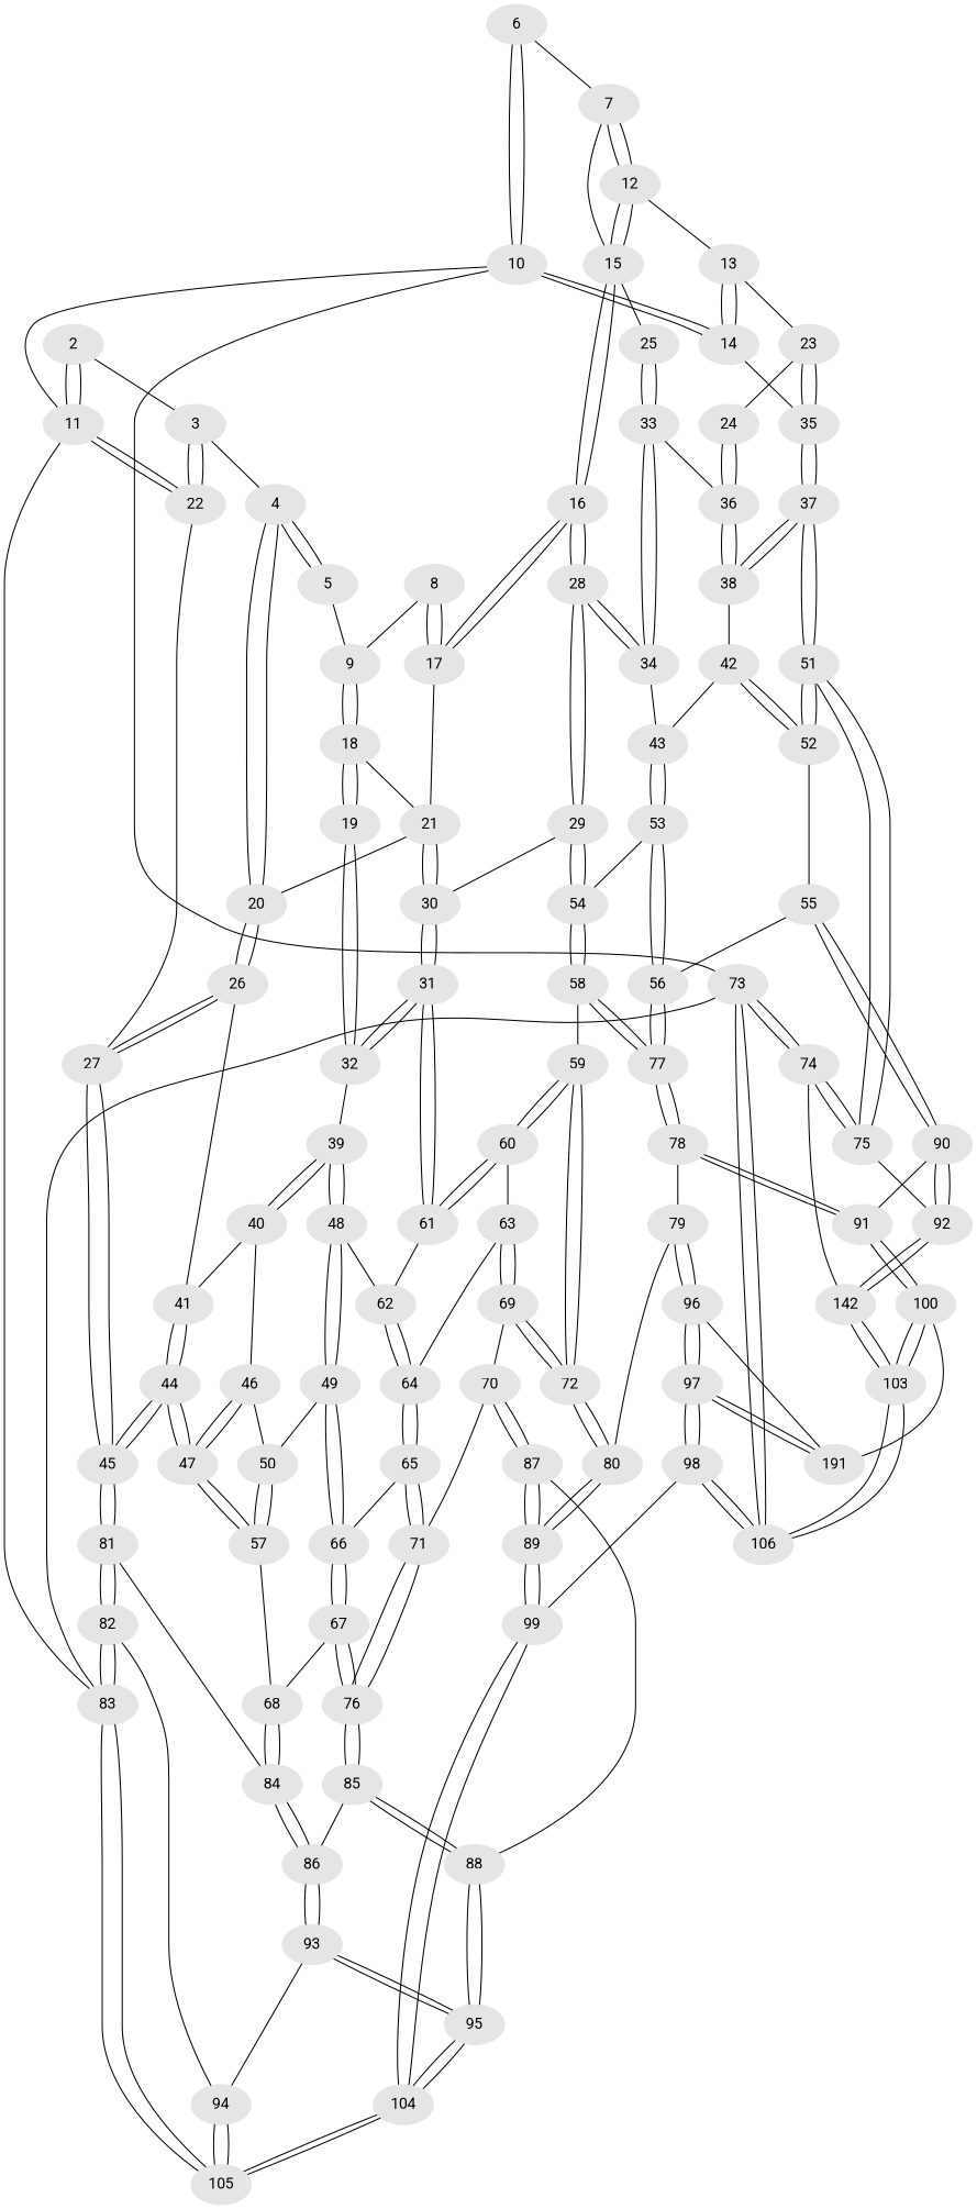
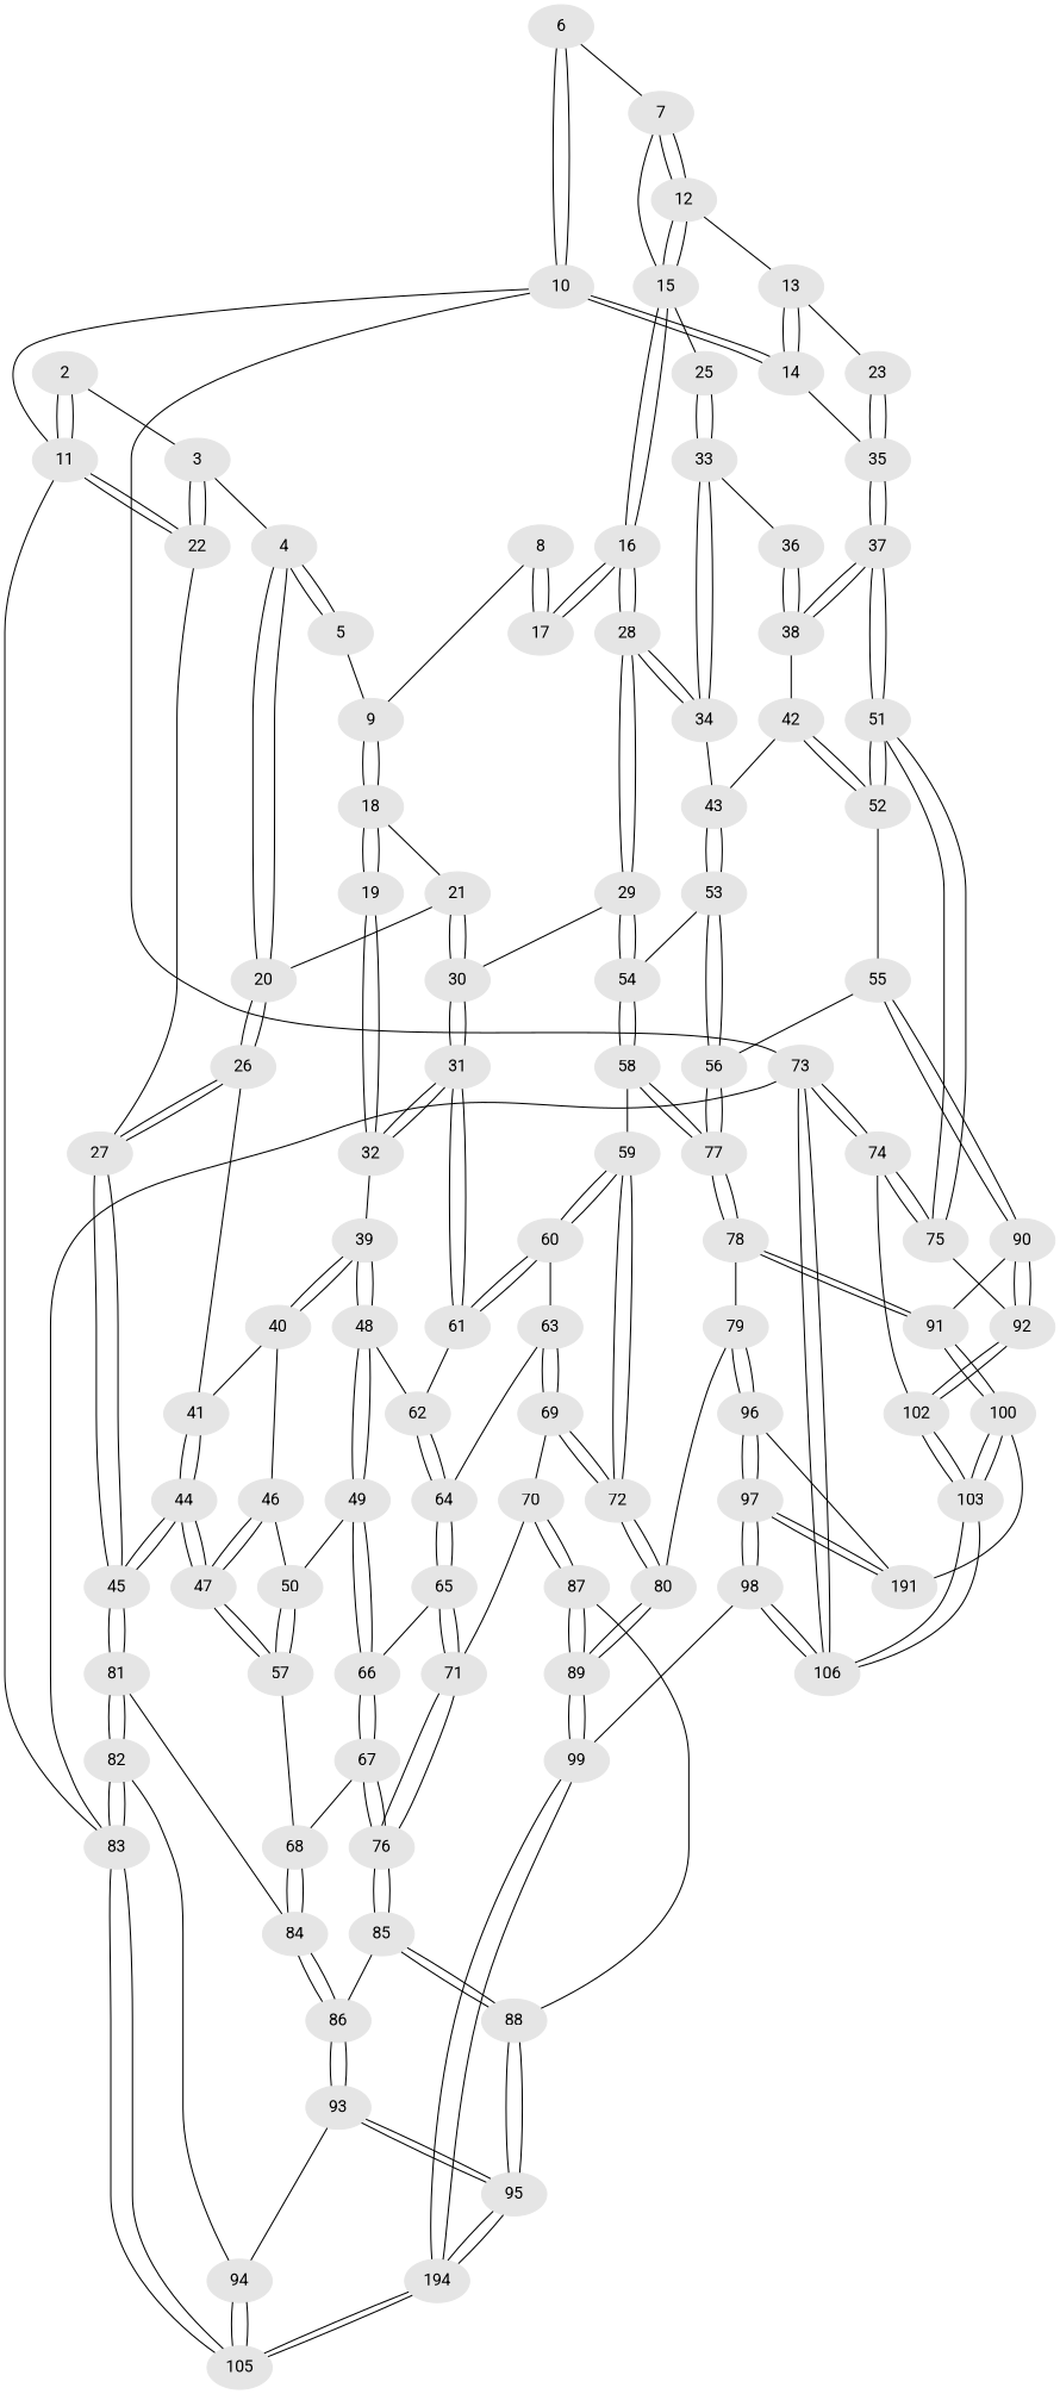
  graph {
    fontname=Roboto
    node [color=gray90 fontname=Roboto style=filled]
    edge [fontname=Roboto]
    2
    3
    11
    6
    7
    10
    4
    22
    83
    5
    20
    27
    9
    26
    18
    12
    15
    14
    73
    8
    17
    13
    21
    19
    35
    74
    106
    105
    23
    16
    25
-   24
    37
    28
    33
    29
    34
    30
    32
    39
    41
    31
    45
    36
    38
    44
    81
    54
    43
    58
    61
    62
    40
    48
    53
    51
    42
    52
    75
    46
    49
    47
    50
    55
    56
    57
    84
    82
    68
    66
    64
    67
    92
    90
    77
    59
    91
    78
    60
    72
    63
    80
    69
    65
    70
    71
    76
    85
    86
    87
    89
    88
-   102 [label=142]
+   102
    103
    79
    96
    100
    97
    n99 [label=191]
    99
    94
    93
    95
-   104
+   104 [label=194]
    98
    2 -- 3
    2 -- 11
    2 -- 11
    3 -- 4
    3 -- 22
    3 -- 22
    11 -- 22
    11 -- 22
    11 -- 83
    6 -- 7
    6 -- 10
    6 -- 10
    7 -- 12
    7 -- 12
    7 -- 15
    10 -- 11
    10 -- 14
    10 -- 14
    10 -- 73
    4 -- 5
    4 -- 5
    4 -- 20
    4 -- 20
    22 -- 27
    83 -- 105
    83 -- 105
    5 -- 9
    20 -- 26
    20 -- 26
    27 -- 45
    27 -- 45
    9 -- 18
    9 -- 18
    26 -- 27
    26 -- 27
    26 -- 41
    18 -- 21
    18 -- 19
    18 -- 19
    12 -- 15
    12 -- 15
    12 -- 13
    15 -- 16
    15 -- 16
    15 -- 25
    14 -- 35
    73 -- 83
    73 -- 74
    73 -- 74
    73 -- 106
    73 -- 106
    8 -- 9
    8 -- 17
    8 -- 17
-   17 -- 21
    13 -- 14
    13 -- 14
    13 -- 23
    21 -- 20
    21 -- 30
    21 -- 30
    19 -- 32
    19 -- 32
    35 -- 37
    35 -- 37
    74 -- 75
    74 -- 75
    74 -- 102
    23 -- 35
    23 -- 35
-   23 -- 24
    16 -- 17
    16 -- 17
    16 -- 28
    16 -- 28
    25 -- 33
    25 -- 33
-   24 -- 36
-   24 -- 36
    37 -- 38
    37 -- 38
    37 -- 51
    37 -- 51
    28 -- 29
    28 -- 29
    28 -- 34
    28 -- 34
    33 -- 34
    33 -- 34
    33 -- 36
    29 -- 30
    29 -- 54
    29 -- 54
    34 -- 43
    30 -- 31
    30 -- 31
    32 -- 39
    39 -- 40
    39 -- 40
    39 -- 48
    39 -- 48
    41 -- 44
    41 -- 44
    31 -- 32
    31 -- 32
    31 -- 61
    31 -- 61
    45 -- 81
    45 -- 81
    36 -- 38
    36 -- 38
    38 -- 42
    44 -- 45
    44 -- 45
    44 -- 47
    44 -- 47
    81 -- 84
    81 -- 82
    81 -- 82
    54 -- 58
    54 -- 58
    43 -- 53
    43 -- 53
    58 -- 77
    58 -- 77
    58 -- 59
    61 -- 62
    62 -- 64
    62 -- 64
    40 -- 41
    40 -- 46
    48 -- 62
    48 -- 49
    48 -- 49
    53 -- 54
    53 -- 56
    53 -- 56
    51 -- 52
    51 -- 52
    51 -- 75
    51 -- 75
    42 -- 43
    42 -- 52
    42 -- 52
    52 -- 55
    75 -- 92
    46 -- 47
    46 -- 47
    46 -- 50
    49 -- 50
    49 -- 66
    49 -- 66
    47 -- 57
    47 -- 57
    50 -- 57
    50 -- 57
    55 -- 56
    55 -- 90
    55 -- 90
    56 -- 77
    56 -- 77
    57 -- 68
    84 -- 86
    84 -- 86
    82 -- 83
    82 -- 83
    82 -- 94
    68 -- 84
    68 -- 84
    66 -- 67
    66 -- 67
    64 -- 65
    64 -- 65
    67 -- 68
    67 -- 76
    67 -- 76
    92 -- 102
    92 -- 102
    90 -- 92
    90 -- 92
    90 -- 91
    77 -- 78
    77 -- 78
    59 -- 60
    59 -- 60
    59 -- 72
    59 -- 72
    91 -- 100
    91 -- 100
    78 -- 91
    78 -- 91
    78 -- 79
    60 -- 61
    60 -- 61
    60 -- 63
    72 -- 80
    72 -- 80
    63 -- 64
    63 -- 69
    63 -- 69
    80 -- 89
    80 -- 89
    69 -- 72
    69 -- 72
    69 -- 70
    65 -- 66
    65 -- 71
    65 -- 71
    70 -- 71
    70 -- 87
    70 -- 87
    71 -- 76
    71 -- 76
    76 -- 85
    76 -- 85
    85 -- 86
    85 -- 88
    85 -- 88
    86 -- 93
    86 -- 93
    87 -- 89
    87 -- 89
    87 -- 88
    89 -- 99
    89 -- 99
    88 -- 95
    88 -- 95
    102 -- 103
    102 -- 103
    103 -- 106
    103 -- 106
    79 -- 80
    79 -- 96
    79 -- 96
    96 -- 97
    96 -- 97
    96 -- n99
    100 -- 103
    100 -- 103
    100 -- n99
    97 -- n99
    97 -- n99
    97 -- 98
    97 -- 98
    99 -- 104
    99 -- 104
    94 -- 105
    94 -- 105
    93 -- 94
    93 -- 95
    93 -- 95
    95 -- 104
    95 -- 104
    104 -- 105
    104 -- 105
    98 -- 106
    98 -- 106
    98 -- 99
  }
